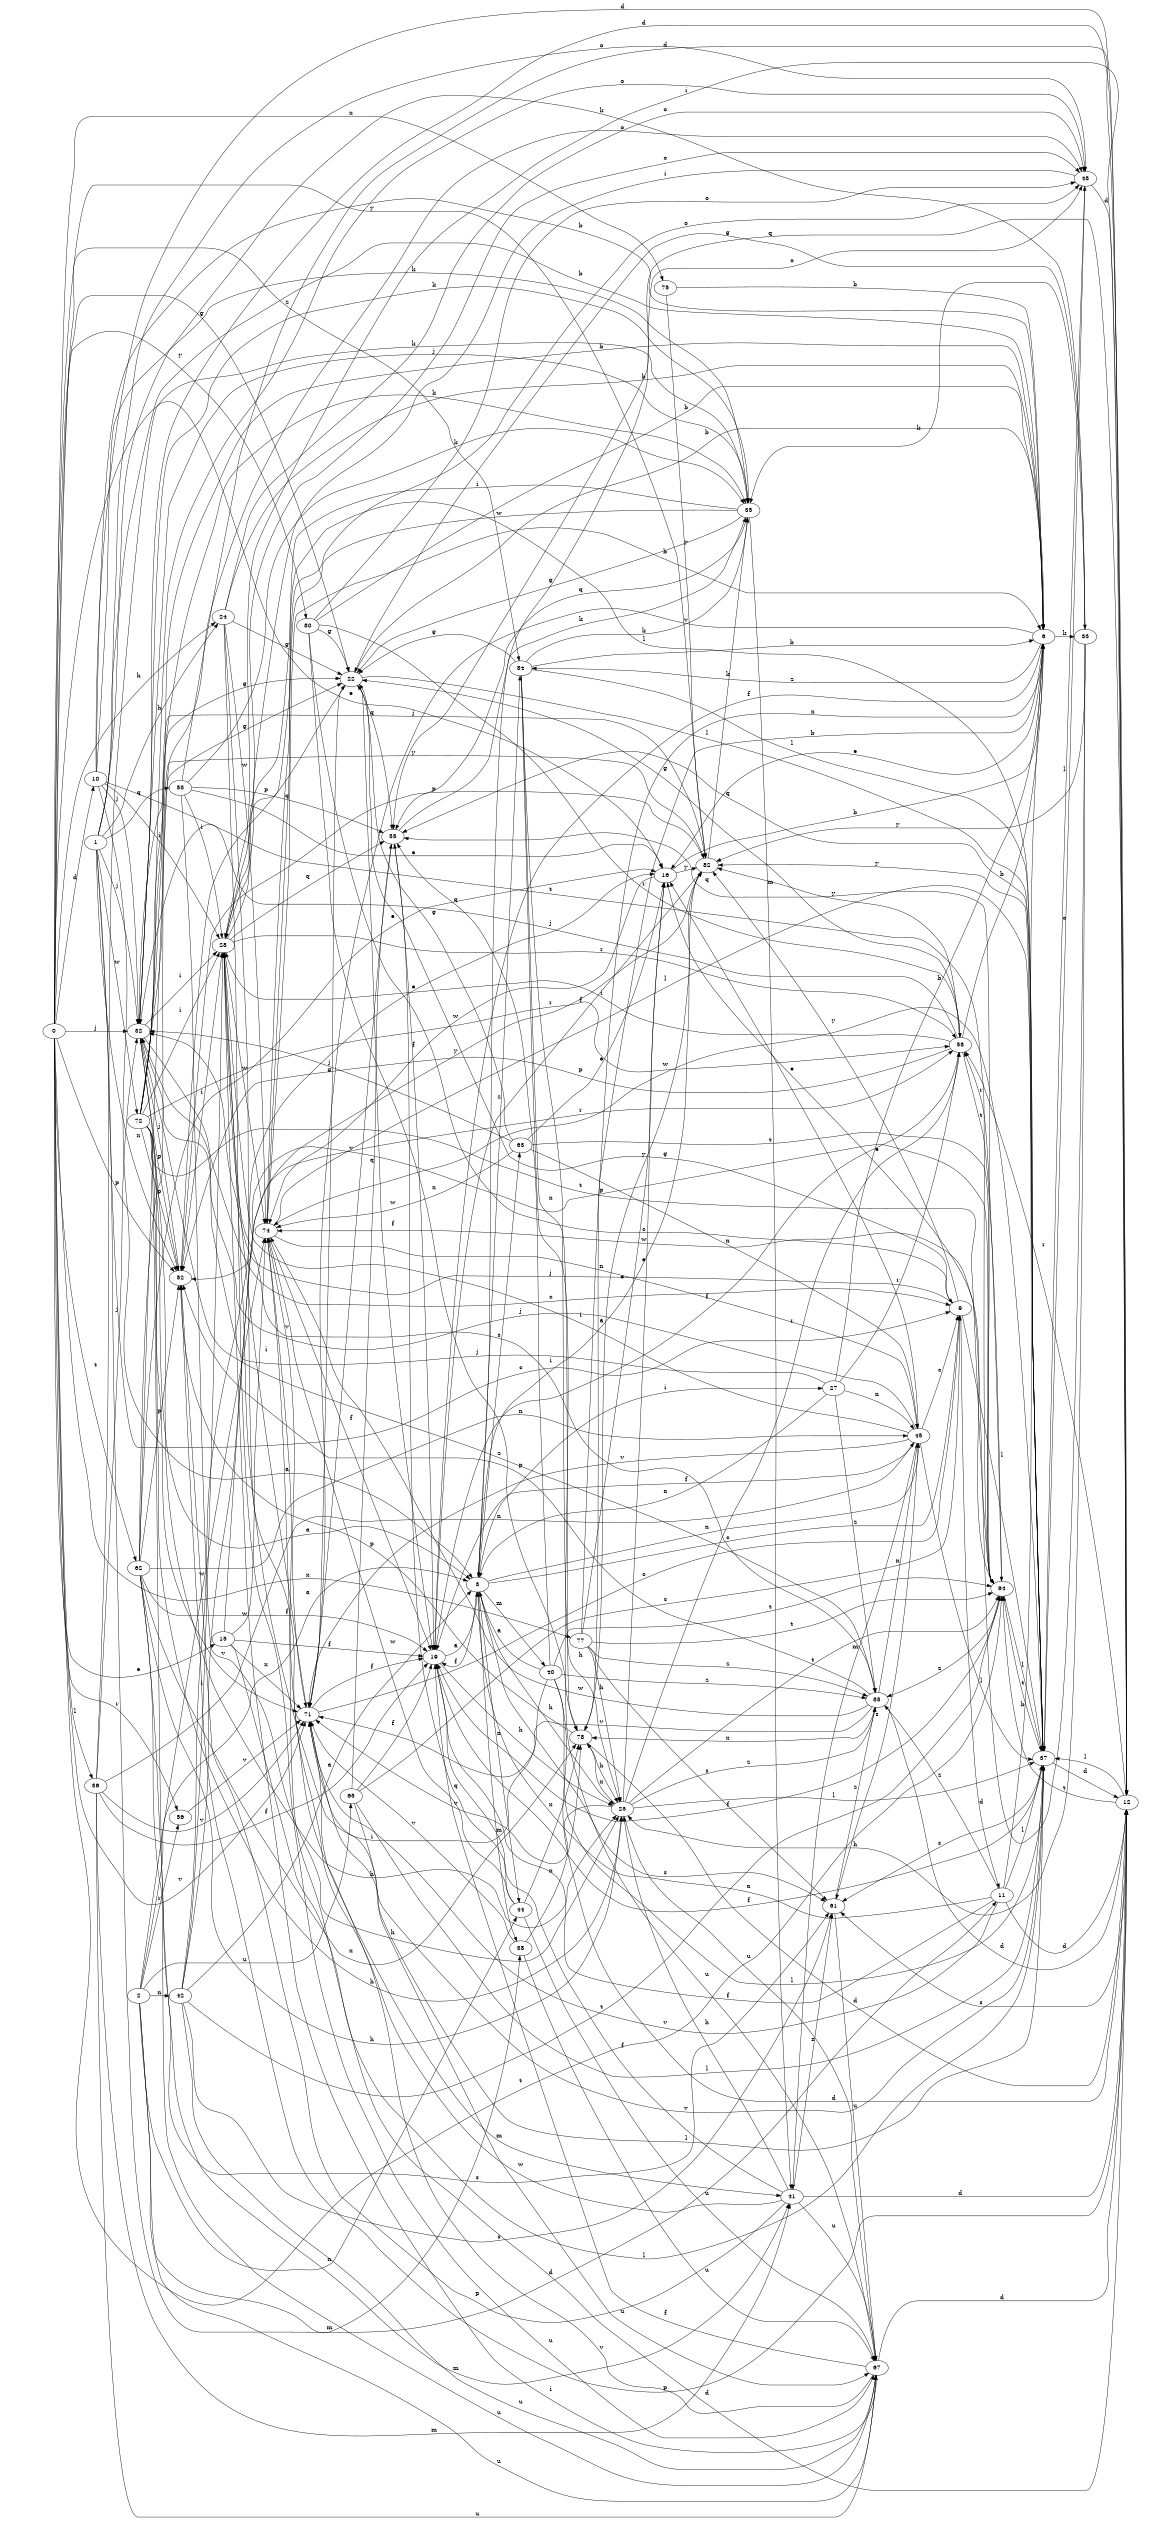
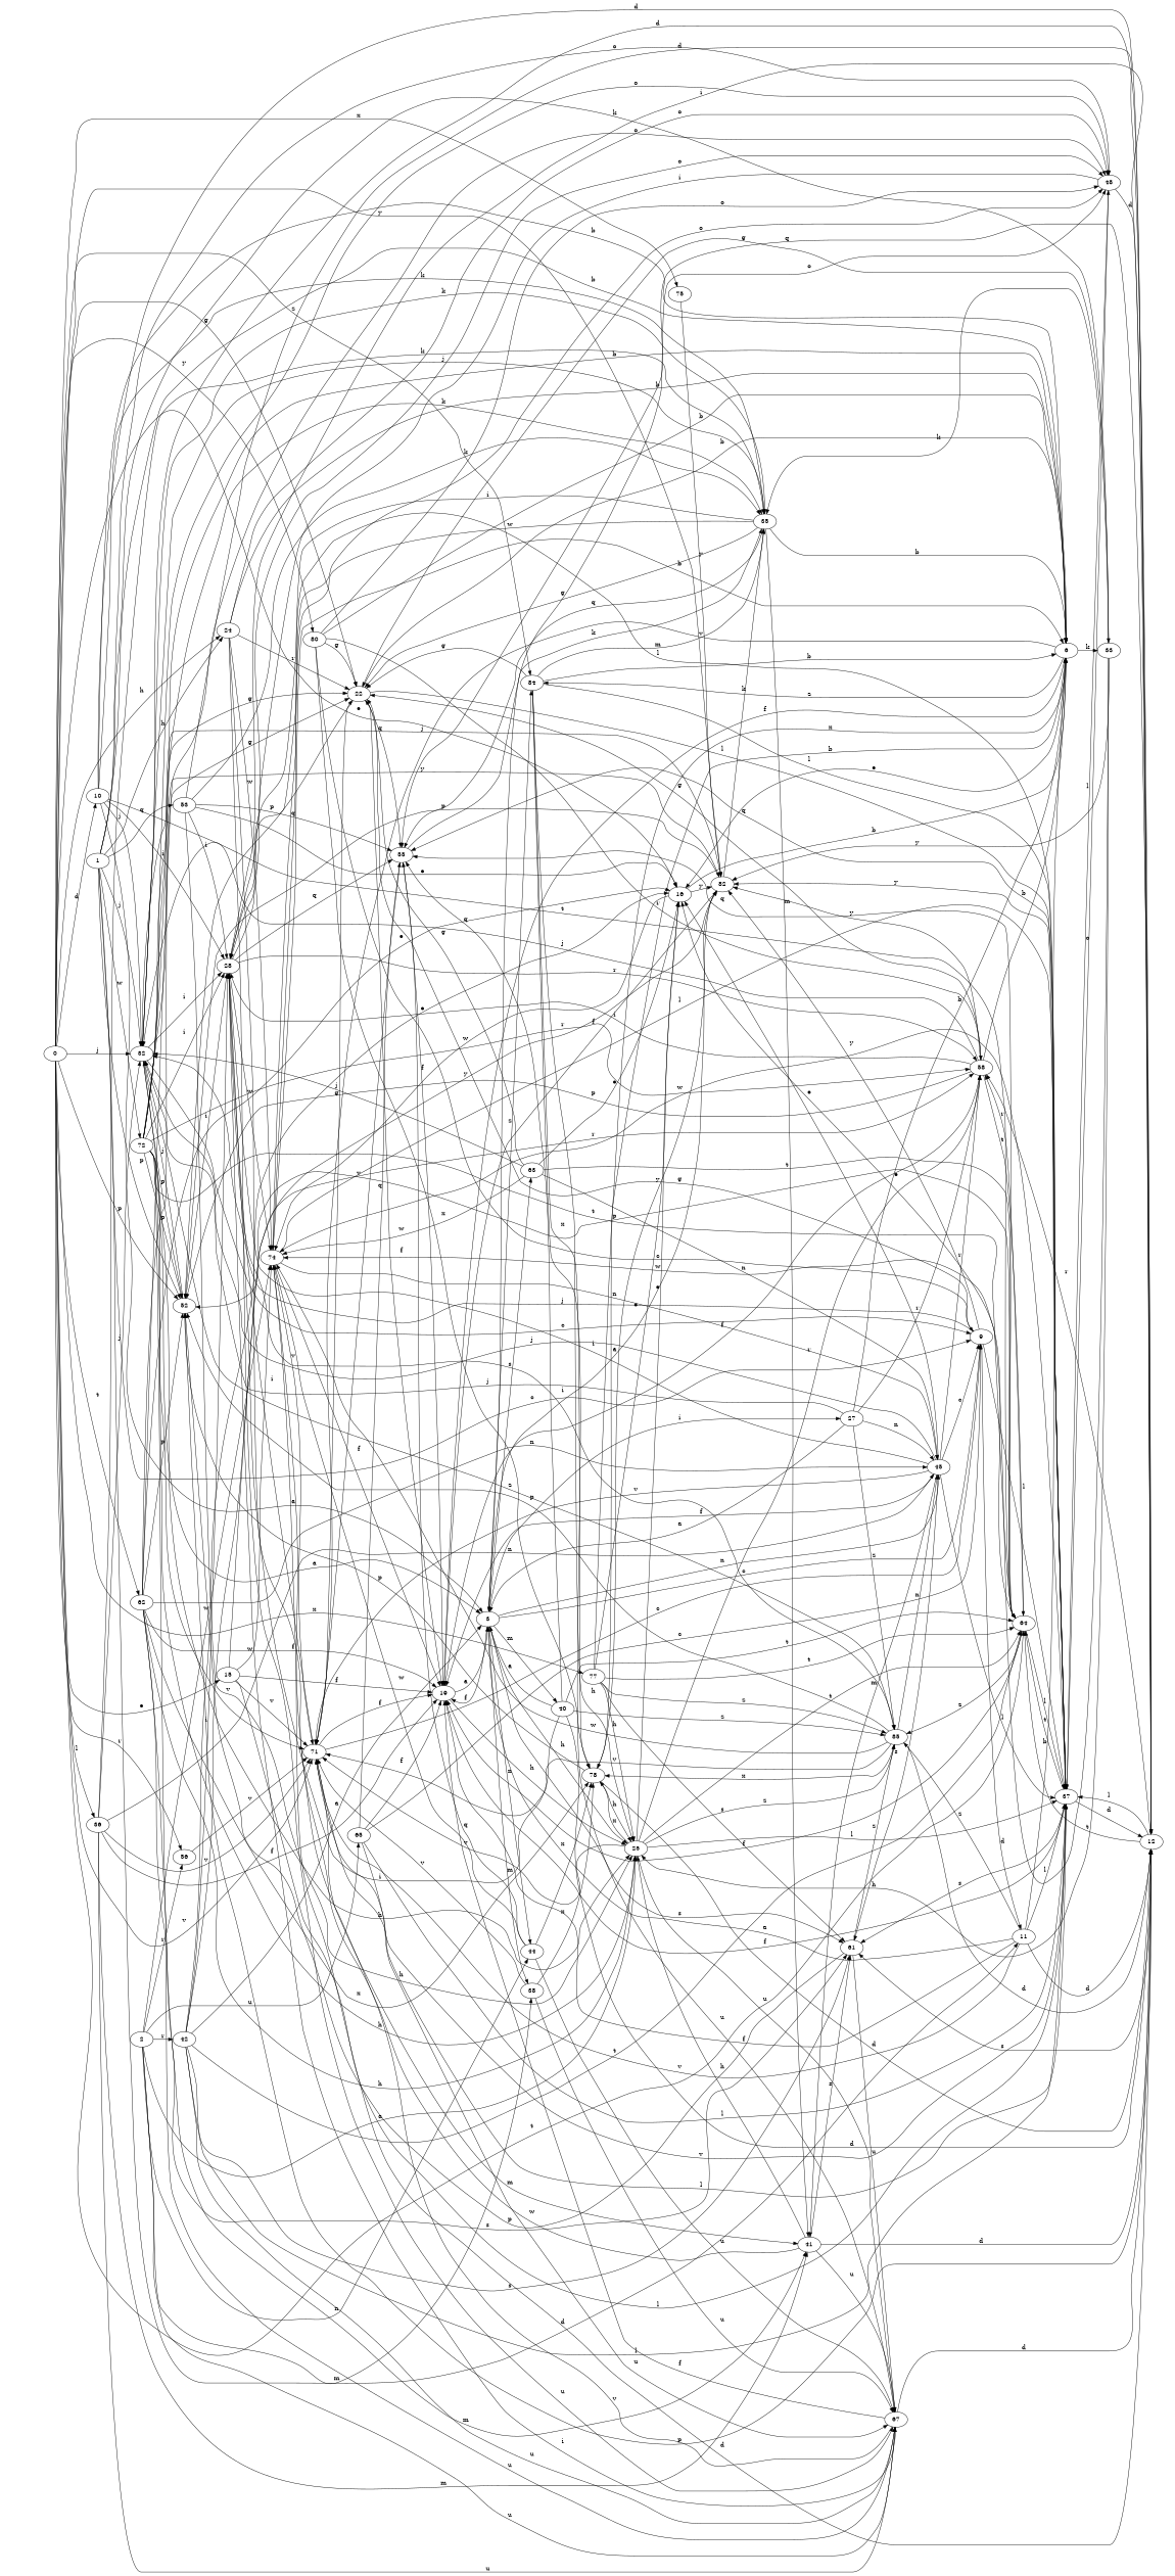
  strict digraph {
    rankdir=LR
    0
    10
    15
    16
    22
    24
    32
    36
    52
    56
    62
    64
    71
    75
    77
    80
    82
    84
    6
    3
    12
    28
    35
    74
    19
    37
    55
    48
    67
    41
    9
    25
    85
    45
    61
    78
    58
    1
    11
    33
    53
    72
    2
    38
    42
    44
    65
    27
    40
    n50 [label=63]
    0 -> 10 [label=d]
    0 -> 15 [label=e]
    0 -> 16 [label=e]
    0 -> 22 [label=g]
    0 -> 24 [label=h]
    0 -> 32 [label=j]
    0 -> 36 [label=l]
    0 -> 52 [label=p]
    0 -> 56 [label=r]
    0 -> 62 [label=t]
    0 -> 64 [label=t]
    0 -> 71 [label=v]
    0 -> 75 [label=x]
    0 -> 77 [label=x]
    0 -> 80 [label=y]
    0 -> 82 [label=y]
    0 -> 84 [label=z]
    10 -> 32 [label=j]
    10 -> 64 [label=t]
    10 -> 6 [label=b]
    10 -> 3 [label=a]
    10 -> 12 [label=d]
    10 -> 28 [label=i]
    10 -> 35 [label=k]
-   15 -> 71 [label=x]
+   15 -> 71 [label=v]
    15 -> 82 [label=y]
    15 -> 74 [label=w]
    15 -> 19 [label=f]
    15 -> 37 [label=l]
    16 -> 82 [label=y]
    16 -> 6 [label=b]
    16 -> 74 [label=w]
    22 -> 52 [label=p]
    22 -> 6 [label=b]
    22 -> 19 [label=f]
    22 -> 37 [label=l]
    22 -> 55 [label=q]
-   24 -> 22 [label=g]
+   24 -> 22 [label=r]
    24 -> 6 [label=b]
    24 -> 74 [label=w]
    24 -> 48 [label=o]
    24 -> 67 [label=u]
    24 -> 41 [label=m]
    32 -> 52 [label=p]
    32 -> 12 [label=d]
    32 -> 28 [label=i]
    32 -> 35 [label=k]
    32 -> 9 [label=c]
    32 -> 25 [label=h]
    32 -> 85 [label=z]
    36 -> 32 [label=j]
    36 -> 71 [label=v]
    36 -> 35 [label=k]
    36 -> 19 [label=f]
    36 -> 67 [label=u]
    36 -> 41 [label=m]
    36 -> 45 [label=n]
    52 -> 32 [label=j]
    52 -> 28 [label=i]
    56 -> 71 [label=v]
    62 -> 16 [label=e]
    62 -> 22 [label=g]
    62 -> 52 [label=p]
    62 -> 19 [label=f]
    62 -> 48 [label=o]
    62 -> 67 [label=u]
    62 -> 25 [label=h]
    62 -> 45 [label=n]
    62 -> 61 [label=s]
    62 -> 78 [label=x]
    64 -> 52 [label=p]
    64 -> 74 [label=w]
    64 -> 19 [label=f]
    64 -> 37 [label=l]
    64 -> 55 [label=q]
    64 -> 85 [label=z]
    64 -> 58 [label=r]
    71 -> 22 [label=g]
    71 -> 28 [label=i]
    71 -> 19 [label=f]
    71 -> 37 [label=l]
    71 -> 9 [label=c]
    75 -> 82 [label=y]
    77 -> 16 [label=e]
    77 -> 64 [label=t]
    77 -> 6 [label=b]
    77 -> 25 [label=h]
    77 -> 85 [label=z]
    77 -> 61 [label=s]
    80 -> 22 [label=g]
    80 -> 6 [label=b]
    80 -> 48 [label=o]
    80 -> 9 [label=c]
    80 -> 78 [label=x]
    80 -> 58 [label=r]
    82 -> 32 [label=j]
    82 -> 52 [label=p]
    82 -> 3 [label=a]
    82 -> 35 [label=k]
    82 -> 19 [label=f]
    84 -> 22 [label=g]
    84 -> 6 [label=b]
-   84 -> 35 [label=k]
+   84 -> 35 [label=m]
    84 -> 37 [label=l]
    84 -> 67 [label=u]
    84 -> 25 [label=h]
    84 -> 78 [label=x]
    6 -> 16 [label=e]
    6 -> 71 [label=v]
    6 -> 84 [label=z]
    6 -> 19 [label=f]
    6 -> 78 [label=x]
    6 -> 33 [label=k]
    3 -> 84 [label=z]
    3 -> 19 [label=f]
    3 -> 48 [label=o]
    3 -> 9 [label=c]
    3 -> 25 [label=h]
    3 -> 45 [label=n]
    3 -> 61 [label=s]
    3 -> 38 [label=m]
    3 -> 44 [label=n]
    3 -> 27 [label=i]
    3 -> 40 [label=m]
    3 -> n50 [label=s]
    12 -> 52 [label=p]
    12 -> 64 [label=t]
    12 -> 28 [label=i]
    12 -> 37 [label=l]
    12 -> 55 [label=q]
    12 -> 61 [label=s]
    12 -> 58 [label=r]
    28 -> 74 [label=w]
    28 -> 37 [label=l]
    28 -> 55 [label=q]
    28 -> 48 [label=o]
    28 -> 58 [label=r]
    35 -> 22 [label=g]
    35 -> 32 [label=j]
-   75 -> 6 [label=b]
+   35 -> 6 [label=b]
    35 -> 28 [label=i]
    35 -> 74 [label=w]
    35 -> 55 [label=q]
    35 -> 41 [label=m]
    74 -> 71 [label=v]
    74 -> 6 [label=b]
    74 -> 12 [label=d]
    74 -> 19 [label=f]
    74 -> 37 [label=l]
    74 -> 48 [label=o]
    74 -> 45 [label=n]
    19 -> 3 [label=a]
    19 -> 25 [label=h]
    37 -> 64 [label=t]
    37 -> 71 [label=v]
    37 -> 82 [label=y]
    37 -> 12 [label=d]
    37 -> 74 [label=w]
    37 -> 19 [label=f]
    37 -> 55 [label=q]
    37 -> 48 [label=o]
    37 -> 61 [label=s]
    55 -> 71 [label=v]
    55 -> 35 [label=k]
    55 -> 19 [label=f]
    48 -> 12 [label=d]
    48 -> 28 [label=i]
    48 -> 37 [label=l]
    67 -> 71 [label=v]
    67 -> 12 [label=d]
    67 -> 28 [label=i]
    67 -> 19 [label=f]
    41 -> 12 [label=d]
    41 -> 74 [label=w]
-   41 -> 19 [label=f]
    41 -> 67 [label=u]
    41 -> 25 [label=h]
    41 -> 61 [label=s]
    9 -> 22 [label=g]
    9 -> 32 [label=j]
    9 -> 82 [label=y]
    9 -> 37 [label=l]
    9 -> 11 [label=d]
    25 -> 16 [label=e]
    25 -> 64 [label=t]
    25 -> 71 [label=v]
    25 -> 37 [label=l]
    25 -> 67 [label=u]
    25 -> 85 [label=z]
    25 -> 78 [label=x]
    25 -> 58 [label=r]
    85 -> 52 [label=p]
    85 -> 71 [label=v]
    85 -> 12 [label=d]
    85 -> 28 [label=i]
    85 -> 74 [label=w]
    85 -> 45 [label=n]
    85 -> 78 [label=x]
    45 -> 16 [label=e]
    45 -> 32 [label=j]
    45 -> 71 [label=v]
    45 -> 28 [label=i]
    45 -> 19 [label=f]
    45 -> 37 [label=l]
    45 -> 41 [label=m]
    45 -> 9 [label=c]
    45 -> 61 [label=s]
-   41 -> 52 [label=p]
+   45 -> 58 [label=r]
+   61 -> 52 [label=p]
    61 -> 67 [label=u]
    61 -> 85 [label=z]
    78 -> 52 [label=p]
    78 -> 82 [label=y]
    78 -> 12 [label=d]
    78 -> 25 [label=h]
    58 -> 22 [label=g]
    58 -> 32 [label=j]
    58 -> 52 [label=p]
    58 -> 64 [label=t]
    58 -> 82 [label=y]
    58 -> 6 [label=b]
    58 -> 28 [label=i]
    58 -> 19 [label=f]
    1 -> 24 [label=h]
    1 -> 32 [label=j]
-   1 -> 52 [label=x]
+   1 -> 52 [label=p]
    1 -> 6 [label=b]
    1 -> 48 [label=o]
    1 -> 9 [label=c]
    1 -> 11 [label=d]
    1 -> 33 [label=k]
    1 -> 53 [label=q]
    1 -> 72 [label=w]
    11 -> 71 [label=v]
    11 -> 6 [label=b]
    11 -> 3 [label=a]
    11 -> 12 [label=d]
    11 -> 19 [label=f]
    11 -> 37 [label=l]
    11 -> 85 [label=z]
    33 -> 16 [label=e]
    33 -> 22 [label=g]
    33 -> 82 [label=y]
    33 -> 35 [label=k]
    33 -> 25 [label=h]
    53 -> 16 [label=e]
    53 -> 12 [label=d]
    53 -> 28 [label=i]
    53 -> 35 [label=k]
    53 -> 55 [label=q]
    53 -> 25 [label=h]
    72 -> 22 [label=g]
    72 -> 52 [label=p]
    72 -> 64 [label=t]
    72 -> 71 [label=v]
    72 -> 82 [label=y]
    72 -> 6 [label=b]
    72 -> 3 [label=a]
    72 -> 28 [label=i]
    72 -> 35 [label=k]
    72 -> 48 [label=o]
    72 -> 41 [label=m]
    72 -> 25 [label=h]
    72 -> 58 [label=r]
    2 -> 56 [label=r]
-   2 -> 3 [label=a]
+   2 -> 25 [label=a]
    2 -> 74 [label=w]
    2 -> 67 [label=u]
    2 -> 38 [label=m]
-   2 -> 42 [label=n]
+   2 -> 42 [label=r]
    2 -> 44 [label=n]
    2 -> 65 [label=u]
    38 -> 71 [label=v]
    38 -> 67 [label=u]
    38 -> 78 [label=x]
    42 -> 16 [label=e]
    42 -> 64 [label=t]
    42 -> 3 [label=a]
    42 -> 28 [label=i]
-   40 -> 37 [label=l]
+   42 -> 37 [label=l]
    42 -> 67 [label=u]
    42 -> 61 [label=s]
    42 -> 58 [label=r]
    44 -> 74 [label=w]
    44 -> 55 [label=q]
    44 -> 67 [label=u]
    44 -> 78 [label=x]
    65 -> 19 [label=f]
    65 -> 37 [label=l]
    65 -> 55 [label=q]
    65 -> 67 [label=u]
    65 -> 9 [label=c]
    27 -> 32 [label=j]
    27 -> 6 [label=b]
    27 -> 3 [label=a]
    27 -> 85 [label=z]
    27 -> 45 [label=n]
    27 -> 58 [label=r]
    40 -> 64 [label=t]
    40 -> 3 [label=a]
    40 -> 12 [label=d]
    40 -> 28 [label=i]
    40 -> 55 [label=q]
    40 -> 85 [label=z]
    n50 -> 16 [label=e]
    n50 -> 22 [label=g]
    n50 -> 32 [label=j]
    n50 -> 64 [label=t]
    n50 -> 74 [label=w]
    n50 -> 45 [label=n]
  }
